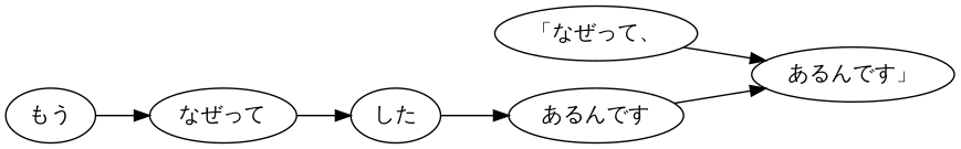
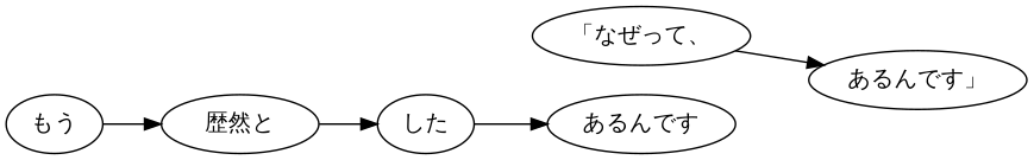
  digraph {
    fontname="Fira Sans"
    rankdir=LR
    node [fontname="Fira Sans"]
    edge [fontname="Fira Sans"]
    n1 [label="「なぜって、"]
    n2 [label="あるんです」"]
    n3 [label="もう"]
-   n4 [label="なぜって"]
+   n4 [label="歴然と"]
    n5 [label="した"]
    n6 [label="あるんです"]
    n1 -> n2
    n3 -> n4
    n4 -> n5
    n5 -> n6
-   n6 -> n2
  }
